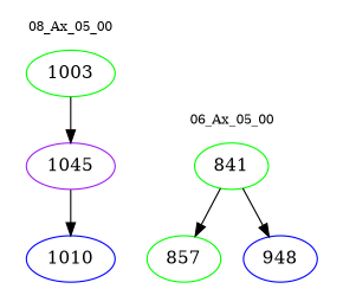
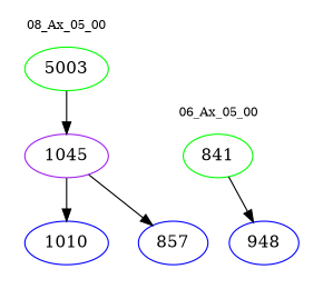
  digraph {
    node [color=blue]
    edge [color=black]
-   n1 [color=green label=1003]
+   n1 [color=green label=5003]
    n2 [label=1010]
    n3 [color=purple label=1045]
    n4 [color=green label=841]
    n5 [label=948]
-   n6 [color=green label=857]
+   n6 [label=857]
    subgraph cluster_1 {
      color=white
      fontsize=10
      label="08_Ax_05_00"
      n1
      n2
      n3
    }
    subgraph cluster_2 {
      color=white
      fontsize=10
      label="06_Ax_05_00"
      n4
      n5
      n6
    }
    n1 -> n3
    n3 -> n2
    n4 -> n5
-   n4 -> n6
+   n3 -> n6
  }
